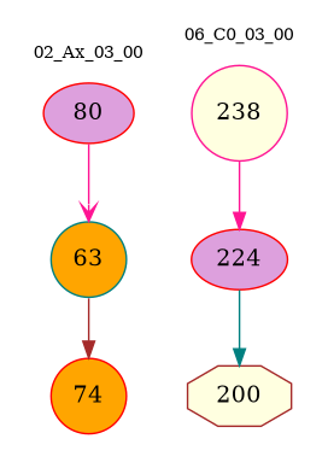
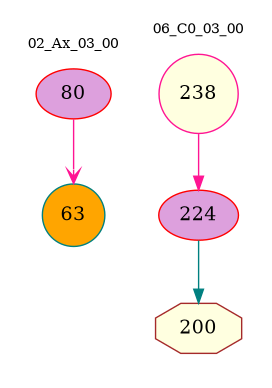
  digraph {
    node [color=red fillcolor=plum shape=circle style=filled]
    edge [arrowhead=normal color=deeppink]
    n1 [label=80 shape=ellipse]
    n2 [color=teal fillcolor=orange label=63]
-   n3 [fillcolor=orange label=74]
    n4 [color=deeppink fillcolor=lightyellow label=238]
    n5 [label=224 shape=ellipse]
    n6 [color=brown fillcolor=lightyellow label=200 shape=octagon]
    subgraph cluster_1 {
      color=white
      fontsize=10
      label="02_Ax_03_00"
      n1
      n2
-     n3
    }
    subgraph cluster_2 {
      color=white
      fontsize=10
      label="06_C0_03_00"
      n4
      n5
      n6
    }
    n1 -> n2 [arrowhead=vee]
-   n2 -> n3 [color=brown]
    n4 -> n5
    n5 -> n6 [color=teal]
  }
